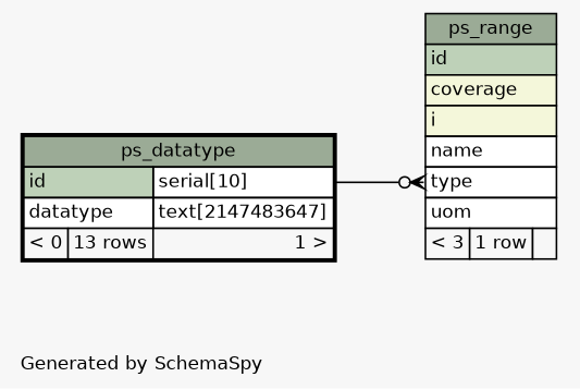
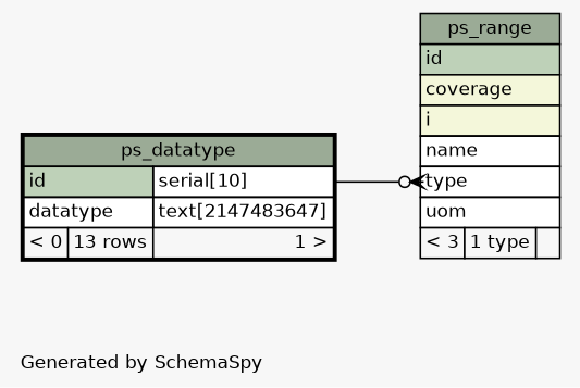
  digraph {
    bgcolor="#f7f7f7"
    fontname=Helvetica
    fontsize=11
    label="\nGenerated by SchemaSpy"
    labeljust=l
    nodesep=0.18
    rankdir=RL
    ranksep=0.46
    node [fontname=Helvetica fontsize=11 shape=plaintext]
-   n1 [label=<     <TABLE BORDER="0" CELLBORDER="1" CELLSPACING="0" BGCOLOR="#ffffff">       <TR><TD COLSPAN="3" BGCOLOR="#9bab96" ALIGN="CENTER">ps_range</TD></TR>       <TR><TD PORT="id" COLSPAN="3" BGCOLOR="#bed1b8" ALIGN="LEFT">id</TD></TR>       <TR><TD PORT="coverage" COLSPAN="3" BGCOLOR="#f4f7da" ALIGN="LEFT">coverage</TD></TR>       <TR><TD PORT="i" COLSPAN="3" BGCOLOR="#f4f7da" ALIGN="LEFT">i</TD></TR>       <TR><TD PORT="name" COLSPAN="3" ALIGN="LEFT">name</TD></TR>       <TR><TD PORT="type" COLSPAN="3" ALIGN="LEFT">type</TD></TR>       <TR><TD PORT="uom" COLSPAN="3" ALIGN="LEFT">uom</TD></TR>       <TR><TD ALIGN="LEFT" BGCOLOR="#f7f7f7">&lt; 3</TD><TD ALIGN="RIGHT" BGCOLOR="#f7f7f7">1 row</TD><TD ALIGN="RIGHT" BGCOLOR="#f7f7f7">  </TD></TR>     </TABLE>>]
+   n1 [label=<     <TABLE BORDER="0" CELLBORDER="1" CELLSPACING="0" BGCOLOR="#ffffff">       <TR><TD COLSPAN="3" BGCOLOR="#9bab96" ALIGN="CENTER">ps_range</TD></TR>       <TR><TD PORT="id" COLSPAN="3" BGCOLOR="#bed1b8" ALIGN="LEFT">id</TD></TR>       <TR><TD PORT="coverage" COLSPAN="3" BGCOLOR="#f4f7da" ALIGN="LEFT">coverage</TD></TR>       <TR><TD PORT="i" COLSPAN="3" BGCOLOR="#f4f7da" ALIGN="LEFT">i</TD></TR>       <TR><TD PORT="name" COLSPAN="3" ALIGN="LEFT">name</TD></TR>       <TR><TD PORT="type" COLSPAN="3" ALIGN="LEFT">type</TD></TR>       <TR><TD PORT="uom" COLSPAN="3" ALIGN="LEFT">uom</TD></TR>       <TR><TD ALIGN="LEFT" BGCOLOR="#f7f7f7">&lt; 3</TD><TD ALIGN="RIGHT" BGCOLOR="#f7f7f7">1 type</TD><TD ALIGN="RIGHT" BGCOLOR="#f7f7f7">  </TD></TR>     </TABLE>>]
    n2 [label=<     <TABLE BORDER="2" CELLBORDER="1" CELLSPACING="0" BGCOLOR="#ffffff">       <TR><TD COLSPAN="3" BGCOLOR="#9bab96" ALIGN="CENTER">ps_datatype</TD></TR>       <TR><TD PORT="id" COLSPAN="2" BGCOLOR="#bed1b8" ALIGN="LEFT">id</TD><TD PORT="id.type" ALIGN="LEFT">serial[10]</TD></TR>       <TR><TD PORT="datatype" COLSPAN="2" ALIGN="LEFT">datatype</TD><TD PORT="datatype.type" ALIGN="LEFT">text[2147483647]</TD></TR>       <TR><TD ALIGN="LEFT" BGCOLOR="#f7f7f7">&lt; 0</TD><TD ALIGN="RIGHT" BGCOLOR="#f7f7f7">13 rows</TD><TD ALIGN="RIGHT" BGCOLOR="#f7f7f7">1 &gt;</TD></TR>     </TABLE>>]
    n1 -> n2 [arrowhead=none arrowsize=0.8 arrowtail=crowodot dir=back headport="id.type:e" tailport="type:w"]
  }
